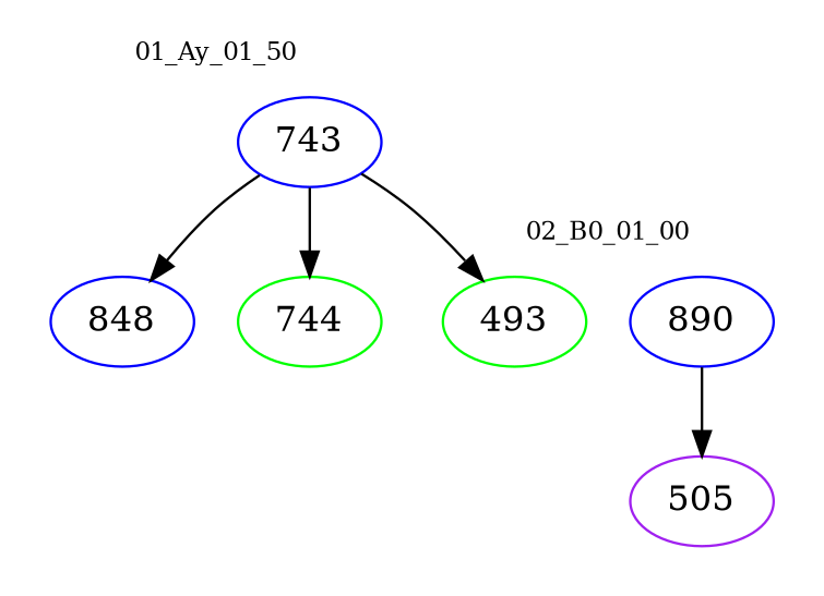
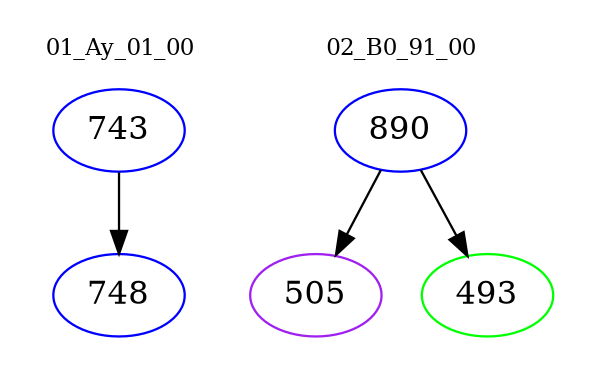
  digraph {
    node [color=blue]
    edge [color=black]
    n1 [label=743]
-   n2 [label=848]
-   n3 [color=green label=744]
+   n2 [label=748]
    n4 [label=890]
    n5 [color=purple label=505]
    n6 [color=green label=493]
    subgraph cluster_1 {
      color=white
      fontsize=10
-     label="01_Ay_01_50"
+     label="01_Ay_01_00"
      n1
      n2
-     n3
    }
    subgraph cluster_2 {
      color=white
      fontsize=10
-     label="02_B0_01_00"
+     label="02_B0_91_00"
      n4
      n5
      n6
    }
    n1 -> n2
-   n1 -> n3
    n4 -> n5
-   n1 -> n6
+   n4 -> n6
  }
